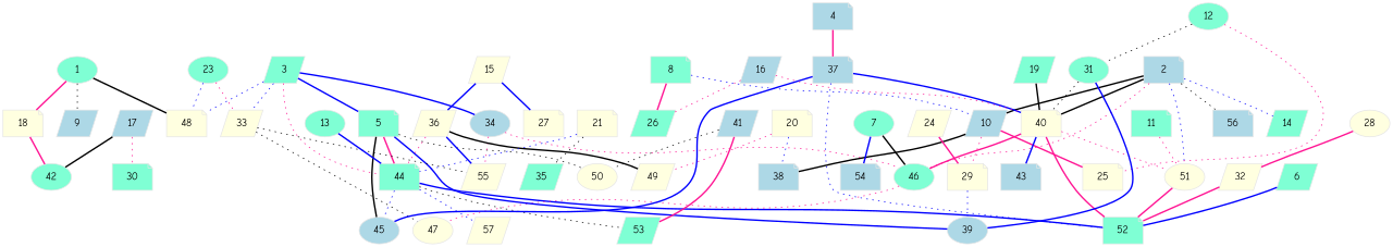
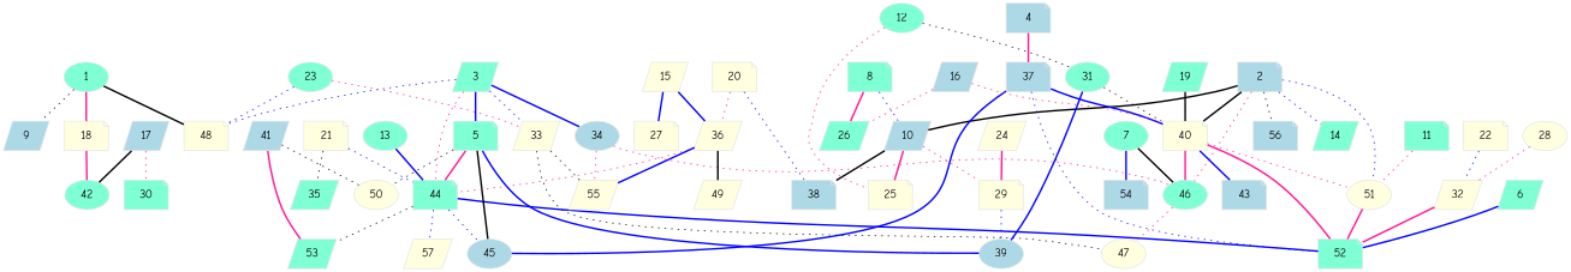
  graph {
    fontname="Comic Neue"
    node [color=gray90 fillcolor=aquamarine fontname="Comic Neue" shape=note style=filled]
    edge [color=deeppink fontname="Comic Neue" style=dotted weight=1.0]
    1 [shape=ellipse]
    9 [fillcolor=lightblue shape=parallelogram]
    18 [fillcolor=lightyellow]
    48 [fillcolor=lightyellow]
    42 [shape=ellipse]
    45 [fillcolor=lightblue shape=ellipse]
    44
    52
    53 [shape=parallelogram]
    57 [fillcolor=lightyellow shape=parallelogram]
    2 [fillcolor=lightblue]
    10 [fillcolor=lightblue shape=parallelogram]
    14 [shape=parallelogram]
    40 [fillcolor=lightyellow]
    46 [shape=ellipse]
    51 [fillcolor=lightyellow shape=ellipse]
    56 [fillcolor=lightblue]
    38 [fillcolor=lightblue]
    25 [fillcolor=lightyellow]
    29 [fillcolor=lightyellow]
    43 [fillcolor=lightblue]
    47 [fillcolor=lightyellow shape=ellipse]
    3 [shape=parallelogram]
    5
    33 [fillcolor=lightyellow shape=parallelogram]
    34 [fillcolor=lightblue shape=ellipse]
    39 [fillcolor=lightblue shape=ellipse]
    50 [fillcolor=lightyellow shape=ellipse]
    55 [fillcolor=lightyellow shape=parallelogram]
    4 [fillcolor=lightblue]
    37 [fillcolor=lightblue]
    6 [shape=parallelogram]
    7 [shape=ellipse]
    54 [fillcolor=lightblue]
    8
    26 [shape=parallelogram]
    11
    12 [shape=ellipse]
    31 [shape=ellipse]
    13 [shape=ellipse]
    15 [fillcolor=lightyellow shape=parallelogram]
    27 [fillcolor=lightyellow]
    36 [fillcolor=lightyellow shape=parallelogram]
    49 [fillcolor=lightyellow shape=parallelogram]
    16 [fillcolor=lightblue shape=parallelogram]
    17 [fillcolor=lightblue shape=parallelogram]
    30
    19 [shape=parallelogram]
    20 [fillcolor=lightyellow]
    21 [fillcolor=lightyellow]
    35 [shape=parallelogram]
+   22 [fillcolor=lightyellow]
    32 [fillcolor=lightyellow shape=parallelogram]
    23 [shape=ellipse]
    24 [fillcolor=lightyellow shape=parallelogram]
    28 [fillcolor=lightyellow shape=ellipse]
    41 [fillcolor=lightblue shape=parallelogram]
    1 -- 9 [color=black]
    1 -- 18 [style=bold]
    1 -- 48 [color=black style=bold]
    18 -- 42 [style=bold]
    44 -- 45 [color=blue]
    44 -- 52 [color=blue style=bold]
    44 -- 53 [color=black]
    44 -- 57 [color=blue]
    2 -- 10 [color=black style=bold]
    2 -- 14 [color=blue]
    2 -- 40 [color=black style=bold]
    2 -- 46
    2 -- 51 [color=blue]
    2 -- 56 [color=black]
    10 -- 38 [color=black style=bold]
    10 -- 25 [style=bold]
    10 -- 29
    40 -- 52 [style=bold]
    40 -- 46 [style=bold]
    40 -- 51
    40 -- 43 [color=blue style=bold]
    46 -- 47
    51 -- 52 [style=bold]
    29 -- 39 [color=blue]
    3 -- 48 [color=blue]
    3 -- 44
    3 -- 5 [color=blue style=bold]
    3 -- 33 [color=blue]
    3 -- 34 [color=blue style=bold]
    5 -- 45 [color=black style=bold]
    5 -- 44 [style=bold]
    5 -- 39 [color=blue style=bold]
    5 -- 50 [color=black]
    33 -- 47 [color=black]
    33 -- 55 [color=black weight=2.0]
    34 -- 46
    34 -- 55
    4 -- 37 [style=bold]
    37 -- 45 [color=blue style=bold]
    37 -- 52 [color=blue]
    37 -- 40 [color=blue style=bold]
    6 -- 52 [color=blue style=bold]
    7 -- 46 [color=black style=bold]
    7 -- 54 [color=blue style=bold]
    8 -- 10 [color=blue]
    8 -- 26 [style=bold]
    11 -- 51
    12 -- 25
    12 -- 31 [color=black]
    31 -- 40 [color=black]
    31 -- 39 [color=blue style=bold]
    13 -- 44 [color=blue style=bold]
    15 -- 27 [color=blue style=bold]
    15 -- 36 [color=blue style=bold]
    36 -- 44
    36 -- 55 [color=blue style=bold]
    36 -- 49 [color=black style=bold]
    16 -- 40
    16 -- 26
    17 -- 42 [color=black style=bold]
    17 -- 30
    19 -- 40 [color=black style=bold]
    20 -- 38 [color=blue]
-   20 -- 49
+   20 -- 36
    21 -- 44 [color=blue]
    21 -- 35 [color=black]
+   22 -- 32 [color=blue]
    32 -- 52 [style=bold]
    23 -- 48 [color=blue]
    23 -- 33
    24 -- 29 [style=bold]
-   28 -- 32 [style=bold]
+   28 -- 32
    41 -- 53 [style=bold]
    41 -- 50 [color=black]
  }
